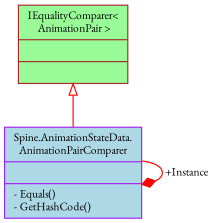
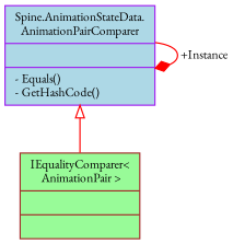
  digraph {
    fontname="EB Garamond"
    node [fontname="EB Garamond" fontsize=10 shape=record style=filled]
    edge [color=red fontname="EB Garamond" fontsize=10 labelfontname=Helvetica labelfontsize=10 style=solid]
    n1 [color=purple fillcolor=lightblue fontcolor=black height=0.2 label="{Spine.AnimationStateData.\lAnimationPairComparer\n||- Equals()\l- GetHashCode()\l}" width=0.4]
    n2 [color=brown fillcolor=palegreen height=0.2 label="{IEqualityComparer\<\l AnimationPair \>\n||}" width=0.4]
    n1 -> n1 [arrowhead=diamond label=" +Instance"]
-   n2 -> n1 [arrowtail=onormal dir=back]
+   n1 -> n2 [arrowtail=onormal dir=back]
  }
